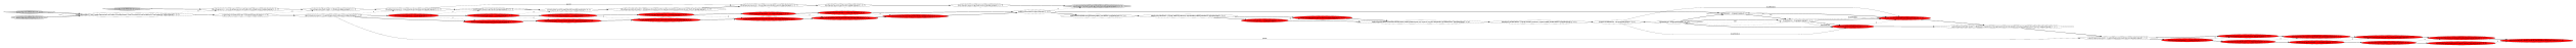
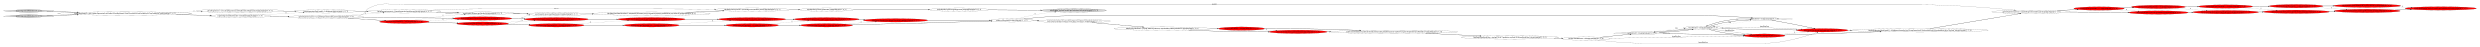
  digraph {
    fontname=Merriweather
    rankdir=LR
    node [fillcolor=red fontname=Merriweather shape=ellipse style=filled]
    edge [fontname=Merriweather style=bold]
    n1 [fillcolor=white label="model.transform(dataset,model.threshold().w(0.0),model.probabilityCol().w(\"myProb\")).registerTempTable(\"predNotAllZero\")@@@18@@@['1', '1', '0']"]
    n2 [fillcolor=white label="DataFrame predNotAllZero = jsql.sql(\"SELECT prediction, myProb FROM predNotAllZero\")@@@19@@@['1', '1', '0']"]
    n3 [fillcolor=white label="boolean foundNonZero = false@@@20@@@['1', '1', '0']"]
    n4 [label="assert(parent.getThresholds()(0( == 0.4)@@@8@@@['1', '0', '0']"]
    n5 [label="assert(parent.getThresholds()(1( == 0.6)@@@9@@@['1', '0', '0']"]
    n6 [label="Assert.assertEquals(0.4,parent.getThresholds()(0(,eps)@@@8@@@['0', '1', '0']"]
    n7 [label="assert(parent.getThreshold() == 0.6)@@@10@@@['1', '0', '0']"]
    n8 [label="Assert.assertEquals(0.6,parent.getThresholds()(1(,eps)@@@9@@@['0', '1', '0']"]
    n9 [fillcolor=white label="LinearRegression parent2 = (LinearRegression)model2.parent()@@@9@@@['0', '0', '1']"]
    n10 [fillcolor=white label="assertEquals(5,parent2.getMaxIter())@@@10@@@['0', '0', '1']"]
    n11 [fillcolor=white label="assertEquals(0.1,parent2.getRegParam(),0.0)@@@11@@@['0', '0', '1']"]
    n12 [fillcolor=white label="LogisticRegression lr = new LogisticRegression().setMaxIter(10).setRegParam(1.0).setThreshold(0.6).setProbabilityCol(\"myProbability\")@@@3@@@['1', '1', '0']"]
    n13 [fillcolor=white label="LogisticRegressionModel model = lr.fit(dataset)@@@4@@@['1', '1', '0']"]
    n14 [fillcolor=white label="LinearRegression lr = new LinearRegression().setMaxIter(10).setRegParam(1.0)@@@3@@@['0', '0', '1']"]
    n15 [fillcolor=white label="LogisticRegression parent = (LogisticRegression)model.parent()@@@5@@@['1', '1', '0']"]
    n16 [fillcolor=white label="LinearRegressionModel model = lr.fit(dataset)@@@4@@@['0', '0', '1']"]
    n17 [label="assert(model2.getProbabilityCol().equals(\"theProb\"))@@@31@@@['1', '0', '0']"]
    n18 [label="Assert.assertEquals(\"theProb\",model2.getProbabilityCol())@@@31@@@['0', '1', '0']"]
    n19 [fillcolor=white label="assertEquals(1.0,parent.getRegParam(),0.0)@@@7@@@['0', '0', '1']"]
    n20 [fillcolor=white label="LinearRegressionModel model2 = lr.fit(dataset,lr.maxIter().w(5),lr.regParam().w(0.1),lr.predictionCol().w(\"thePred\"))@@@8@@@['0', '0', '1']"]
    n21 [label="assert(model2.getThreshold() == 0.4)@@@30@@@['1', '0', '0']"]
    n22 [label="Assert.assertEquals(0.4,model2.getThreshold(),eps)@@@30@@@['0', '1', '0']"]
    n23 [label="Assert.assertEquals(10,parent.getMaxIter())@@@6@@@['0', '1', '0']"]
    n24 [label="Assert.assertEquals(1.0,parent.getRegParam(),eps)@@@7@@@['0', '1', '0']"]
    n25 [fillcolor=white label="assertEquals(10,parent.getMaxIter())@@@6@@@['0', '0', '1']" shape=diamond]
    n26 [fillcolor=white label="r.getDouble(0) != 0.0@@@22@@@['0', '1', '0']" shape=diamond]
    n27 [fillcolor=white label="foundNonZero = true@@@22@@@['1', '1', '0']"]
    n28 [label="Assert.assertTrue(foundNonZero)@@@24@@@['0', '1', '0']"]
    n29 [fillcolor=white label="r.getDouble(0) != 0.0@@@22@@@['1', '0', '0']" shape=diamond]
    n30 [label="assert(foundNonZero)@@@24@@@['1', '0', '0']"]
    n31 [fillcolor=white label="LogisticRegressionModel model2 = lr.fit(dataset,lr.maxIter().w(5),lr.regParam().w(0.1),lr.threshold().w(0.4),lr.probabilityCol().w(\"theProb\"))@@@25@@@['1', '1', '0']"]
    n32 [fillcolor=white label="LogisticRegression parent2 = (LogisticRegression)model2.parent()@@@26@@@['1', '1', '0']"]
    n33 [label="Assert.assertEquals(5,parent2.getMaxIter())@@@27@@@['0', '1', '0']"]
    n34 [label="assert(parent2.getMaxIter() == 5)@@@27@@@['1', '0', '0']"]
    n35 [label="assert(parent.getMaxIter() == 10)@@@6@@@['1', '0', '0']"]
    n36 [label="assert(parent.getRegParam() == 1.0)@@@7@@@['1', '0', '0']"]
    n37 [label="Assert.assertEquals(0.1,parent2.getRegParam(),eps)@@@28@@@['0', '1', '0']"]
    n38 [label="Assert.assertEquals(0.4,parent2.getThreshold(),eps)@@@29@@@['0', '1', '0']"]
    n39 [fillcolor=white label="LinearRegression parent = (LinearRegression)model.parent()@@@5@@@['0', '0', '1']"]
    n40 [fillcolor=white label="model.setThreshold(1.0)@@@12@@@['1', '1', '0']"]
    n41 [fillcolor=white label="model.transform(dataset).registerTempTable(\"predAllZero\")@@@13@@@['1', '1', '0']"]
    n42 [fillcolor=lightgray label="assertEquals(\"thePred\",model2.getPredictionCol())@@@12@@@['0', '0', '1']"]
    n43 [fillcolor=white label="DataFrame predAllZero = jsql.sql(\"SELECT prediction, myProbability FROM predAllZero\")@@@14@@@['1', '1', '0']"]
    n44 [label="Assert.assertEquals(0.0,r.getDouble(0),eps)@@@16@@@['0', '1', '0']"]
    n45 [label="assert(parent2.getRegParam() == 0.1)@@@28@@@['1', '0', '0']"]
    n46 [label="assert(parent2.getThreshold() == 0.4)@@@29@@@['1', '0', '0']"]
    n47 [label="assert(model.getThreshold() == 0.6)@@@11@@@['1', '0', '0']"]
    n48 [label="Assert.assertEquals(0.6,parent.getThreshold(),eps)@@@10@@@['0', '1', '0']"]
    n49 [label="Assert.assertEquals(0.6,model.getThreshold(),eps)@@@11@@@['0', '1', '0']"]
    n50 [label="assert(r.getDouble(0) == 0.0)@@@16@@@['1', '0', '0']"]
    n51 [fillcolor=lightgray label="logisticRegressionWithSetters['0', '1', '0']" shape=diamond]
-   n52 [fillcolor=lightgray label="logisticRegressionWithSetters['1', '0', '0']"]
-   n53 [fillcolor=lightgray label="linearRegressionWithSetters['0', '0', '1']" shape=diamond]
+   n52 [fillcolor=lightgray label="logisticRegressionWithSetters['1', '0', '0']" shape=diamond]
    n1 -> n2
    n2 -> n3
    n3 -> n28 [label=foundNonZero style=solid]
    n3 -> n29
    n3 -> n30 [label=foundNonZero style=solid]
    n4 -> n5
    n4 -> n6 [label=0 style=dashed]
    n5 -> n7
    n5 -> n8 [label=0 style=dashed]
    n6 -> n8
    n7 -> n47
    n7 -> n48 [label=0 style=dashed]
    n8 -> n48
    n9 -> n10
    n10 -> n11
    n11 -> n42
    n12 -> n13
    n12 -> n14 [label=0 style=dashed]
    n13 -> n15
    n13 -> n16 [label=0 style=dashed]
    n14 -> n16
    n15 -> n23
    n15 -> n32 [label=parent style=solid]
    n15 -> n35
    n15 -> n39 [label=0 style=dashed]
    n16 -> n39
    n17 -> n18 [label=0 style=dashed]
    n19 -> n20
    n20 -> n9
    n21 -> n17
    n21 -> n22 [label=0 style=dashed]
    n22 -> n18
    n23 -> n24
    n24 -> n6
    n25 -> n19
    n26 -> n27
    n26 -> n27 [label=true style=dotted]
    n26 -> n28
-   n29 -> n26
+   n27 -> n26
    n27 -> n28 [label=foundNonZero style=solid]
    n27 -> n28
-   n27 -> n29 [style=dashed]
+   n27 -> n29
    n27 -> n30
    n27 -> n30 [label=foundNonZero style=solid]
    n28 -> n31
    n29 -> n27
    n29 -> n27 [label=true style=dotted]
    n29 -> n30
    n30 -> n28 [label=0 style=dashed]
    n30 -> n31
    n31 -> n32
    n32 -> n33
    n32 -> n34
    n33 -> n37
    n34 -> n33 [label=0 style=dashed]
    n34 -> n45
    n35 -> n23 [label=0 style=dashed]
    n35 -> n25 [label=0 style=dashed]
    n35 -> n36
    n36 -> n4
    n36 -> n19 [label=0 style=dashed]
    n36 -> n24 [label=0 style=dashed]
    n37 -> n38
    n38 -> n22
    n39 -> n9 [label=parent style=solid]
    n39 -> n25
    n40 -> n26
    n40 -> n41
    n40 -> n42 [label=0 style=dashed]
    n41 -> n43
    n43 -> n44
    n43 -> n50
    n44 -> n1
    n45 -> n37 [label=0 style=dashed]
    n45 -> n46
    n46 -> n21
    n46 -> n38 [label=0 style=dashed]
    n47 -> n40
    n47 -> n49 [label=0 style=dashed]
    n48 -> n49
    n49 -> n40
    n50 -> n1
    n50 -> n44 [label=0 style=dashed]
    n51 -> n12
    n52 -> n12
-   n53 -> n14
  }
